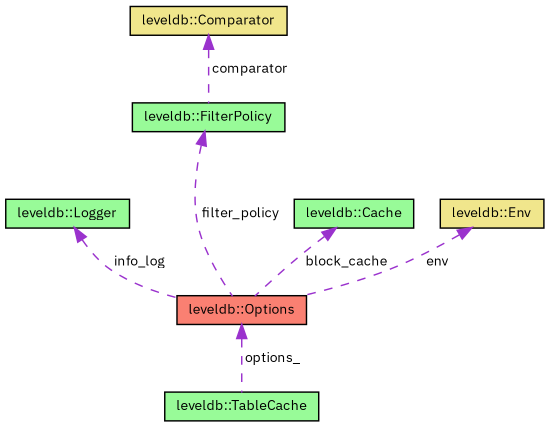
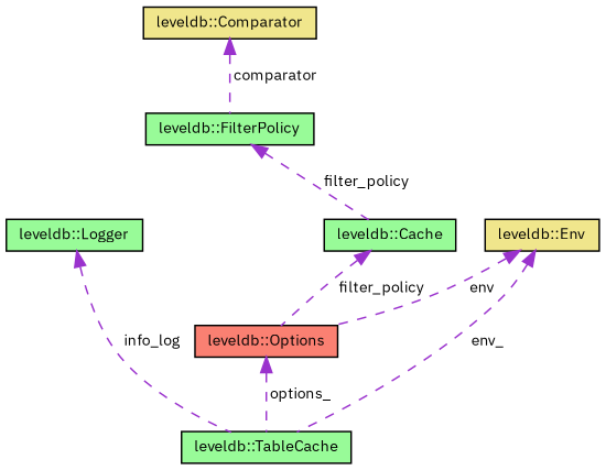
  digraph {
    fontname="IBM Plex Sans"
    node [color=black fillcolor=palegreen fontname="IBM Plex Sans" fontsize=10 shape=record style=filled]
    edge [color=darkorchid3 dir=back fontname="IBM Plex Sans" fontsize=10 labelfontname=Helvetica labelfontsize=10 style=dashed]
    n1 [fontcolor=black height=0.2 label="leveldb::TableCache" width=0.4]
    n2 [fillcolor=salmon height=0.2 label="leveldb::Options" width=0.4]
    n3 [height=0.2 label="leveldb::FilterPolicy" width=0.4]
    n4 [height=0.2 label="leveldb::Logger" width=0.4]
    n5 [fillcolor=khaki height=0.2 label="leveldb::Env" width=0.4]
    n6 [fillcolor=khaki height=0.2 label="leveldb::Comparator" width=0.4]
    n7 [height=0.2 label="leveldb::Cache" width=0.4]
    n2 -> n1 [label=" options_"]
-   n3 -> n2 [label=" filter_policy"]
-   n4 -> n2 [label=" info_log"]
+   n3 -> n7 [label=" filter_policy"]
+   n4 -> n1 [label=" info_log"]
+   n5 -> n1 [label=" env_"]
    n5 -> n2 [label=" env"]
    n6 -> n3 [label=" comparator"]
-   n7 -> n2 [label=" block_cache"]
+   n7 -> n2 [label=" filter_policy"]
  }
